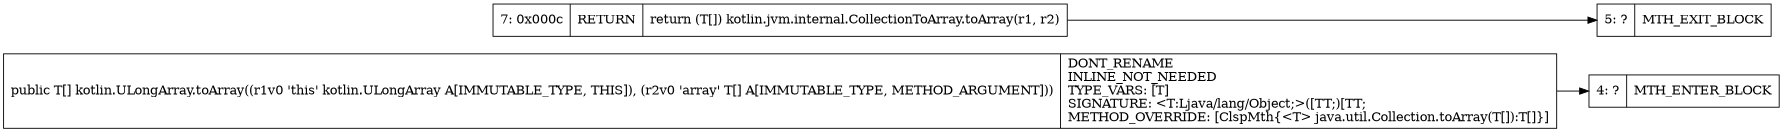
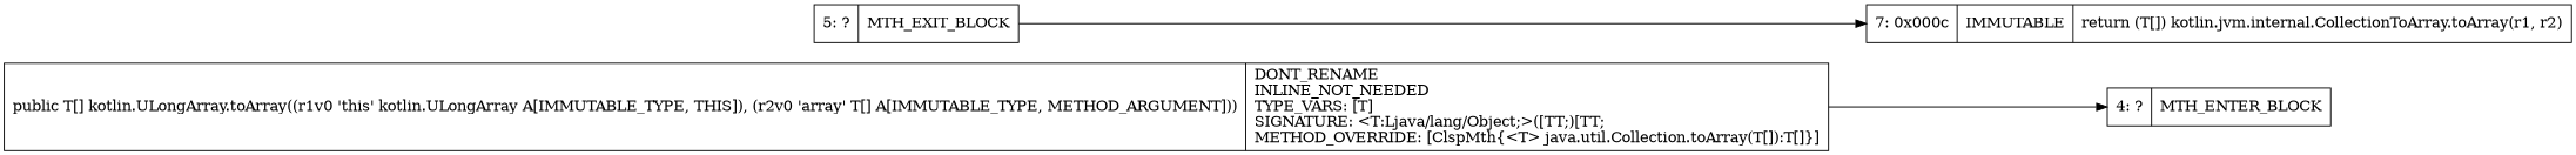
  digraph {
    rankdir=LR
    node [shape=record]
    n1 [label="{4\:\ ?|MTH_ENTER_BLOCK\l}"]
-   n2 [label="{7\:\ 0x000c|RETURN\l|return (T[]) kotlin.jvm.internal.CollectionToArray.toArray(r1, r2)\l}"]
+   n2 [label="{7\:\ 0x000c|IMMUTABLE\l|return (T[]) kotlin.jvm.internal.CollectionToArray.toArray(r1, r2)\l}"]
    n3 [label="{5\:\ ?|MTH_EXIT_BLOCK\l}"]
    n4 [label="{public T[] kotlin.ULongArray.toArray((r1v0 'this' kotlin.ULongArray A[IMMUTABLE_TYPE, THIS]), (r2v0 'array' T[] A[IMMUTABLE_TYPE, METHOD_ARGUMENT]))  | DONT_RENAME\lINLINE_NOT_NEEDED\lTYPE_VARS: [T]\lSIGNATURE: \<T:Ljava\/lang\/Object;\>([TT;)[TT;\lMETHOD_OVERRIDE: [ClspMth\{\<T\> java.util.Collection.toArray(T[]):T[]\}]\l}"]
-   n2 -> n3
+   n3 -> n2
    n4 -> n1
  }
